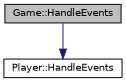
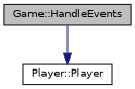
  digraph {
    rankdir=TB
    node [color=black fontname=Helvetica fontsize=10 shape=record style=filled]
    n1 [fillcolor=grey75 fontcolor=black height=0.2 label="Game::HandleEvents" width=0.4]
-   n2 [fillcolor=white height=0.2 label="Player::HandleEvents" width=0.4]
+   n2 [fillcolor=white height=0.2 label="Player::Player" width=0.4]
    n1 -> n2 [color=midnightblue fontname=Helvetica fontsize=10 labelfontname=Helvetica labelfontsize=10 style=solid]
  }
